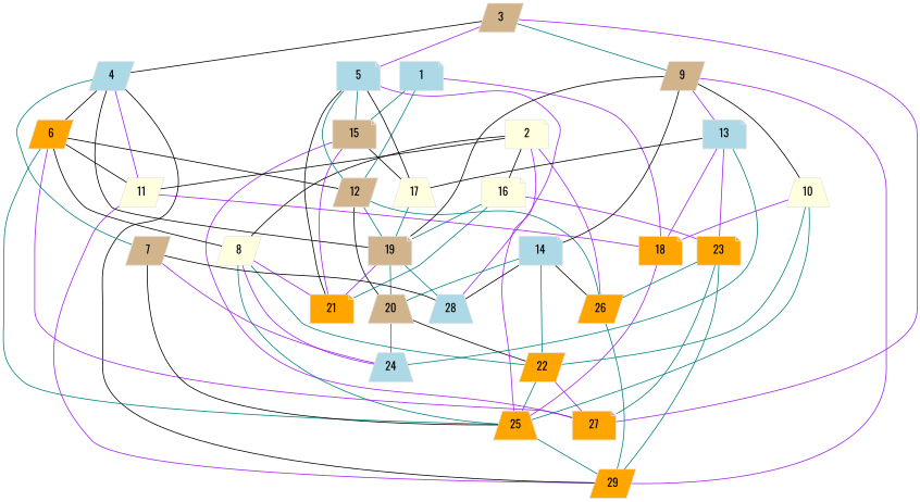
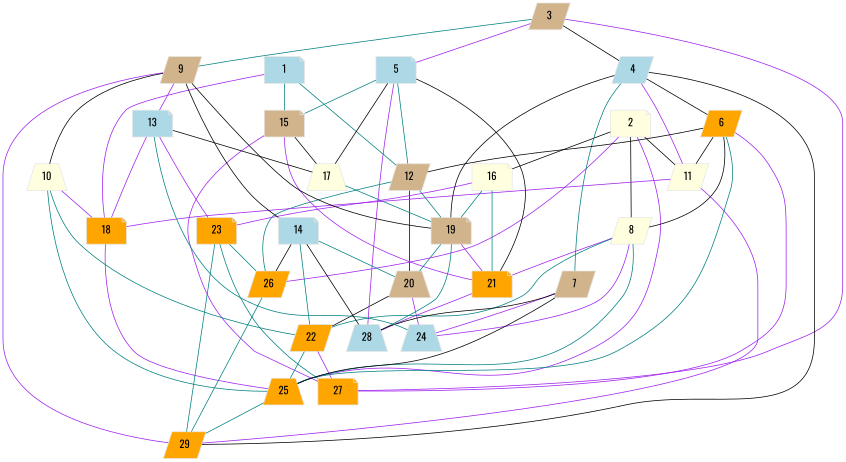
  graph {
    fontname=Oswald
    node [color=gray90 fillcolor=orange fontname=Oswald shape=note style=filled]
    edge [color=teal fontname=Oswald weight=1.0]
    1 [fillcolor=lightblue]
    12 [fillcolor=tan shape=parallelogram]
    15 [fillcolor=tan]
    18
    26 [shape=parallelogram]
    19 [fillcolor=tan]
    20 [fillcolor=tan shape=trapezium]
    27
    17 [fillcolor=lightyellow shape=trapezium]
    21
    25 [shape=trapezium]
    2 [fillcolor=lightyellow]
    8 [fillcolor=lightyellow shape=parallelogram]
    11 [fillcolor=lightyellow shape=parallelogram]
    16 [fillcolor=lightyellow]
    24 [fillcolor=lightblue shape=trapezium]
    22 [shape=parallelogram]
    29 [shape=parallelogram]
    23
    3 [fillcolor=tan shape=parallelogram]
    4 [fillcolor=lightblue shape=parallelogram]
    5 [fillcolor=lightblue]
    9 [fillcolor=tan shape=parallelogram]
    6 [shape=parallelogram]
    7 [fillcolor=tan shape=parallelogram]
    28 [fillcolor=lightblue shape=trapezium]
    10 [fillcolor=lightyellow shape=trapezium]
    13 [fillcolor=lightblue]
    14 [fillcolor=lightblue]
    1 -- 12
    1 -- 15 [weight=2.0]
    1 -- 18 [color=purple]
    12 -- 26
    12 -- 19
    12 -- 20 [color=black]
    15 -- 27 [color=purple]
    15 -- 17 [color=black]
    15 -- 21 [color=purple]
    18 -- 25 [color=purple]
    26 -- 29
    19 -- 20
    19 -- 21 [color=purple]
    19 -- 28
    20 -- 24 [color=purple weight=2.0]
    20 -- 22 [color=black]
    17 -- 19
+   21 -- 28 [color=purple]
    25 -- 29
    2 -- 26 [color=purple weight=2.0]
    2 -- 25 [color=purple]
    2 -- 8 [color=black]
    2 -- 11 [color=black]
    2 -- 16 [color=black]
    8 -- 21 [color=purple]
    8 -- 25
    8 -- 24 [color=purple]
    8 -- 22
    11 -- 18 [color=purple weight=2.0]
    11 -- 29 [color=purple]
    16 -- 19
    16 -- 21
    16 -- 23 [color=purple]
    22 -- 27 [color=purple]
    22 -- 25
    23 -- 26
    23 -- 27 [weight=2.0]
    23 -- 29
    3 -- 27 [color=purple]
    3 -- 4 [color=black]
    3 -- 5 [color=purple]
    3 -- 9
    4 -- 19 [color=black]
    4 -- 11 [color=purple]
    4 -- 29 [color=black]
    4 -- 6 [color=black]
    4 -- 7
    5 -- 12
    5 -- 15
    5 -- 17 [color=black]
    5 -- 21 [color=black]
    5 -- 28 [color=purple]
    9 -- 19 [color=black]
    9 -- 29 [color=purple]
    9 -- 10 [color=black]
    9 -- 13 [color=purple]
    9 -- 14 [color=black]
    6 -- 12 [color=black]
    6 -- 27 [color=purple]
    6 -- 25
    6 -- 8 [color=black]
    6 -- 11 [color=black]
    7 -- 25 [color=black]
    7 -- 24 [color=purple]
    7 -- 28 [color=black]
    10 -- 18 [color=purple]
    10 -- 25
    10 -- 22
    13 -- 18 [color=purple]
    13 -- 17 [color=black]
    13 -- 24 [weight=2.0]
    13 -- 23 [color=purple]
    14 -- 26 [color=black]
    14 -- 20
    14 -- 22
    14 -- 28 [color=black weight=2.0]
  }
